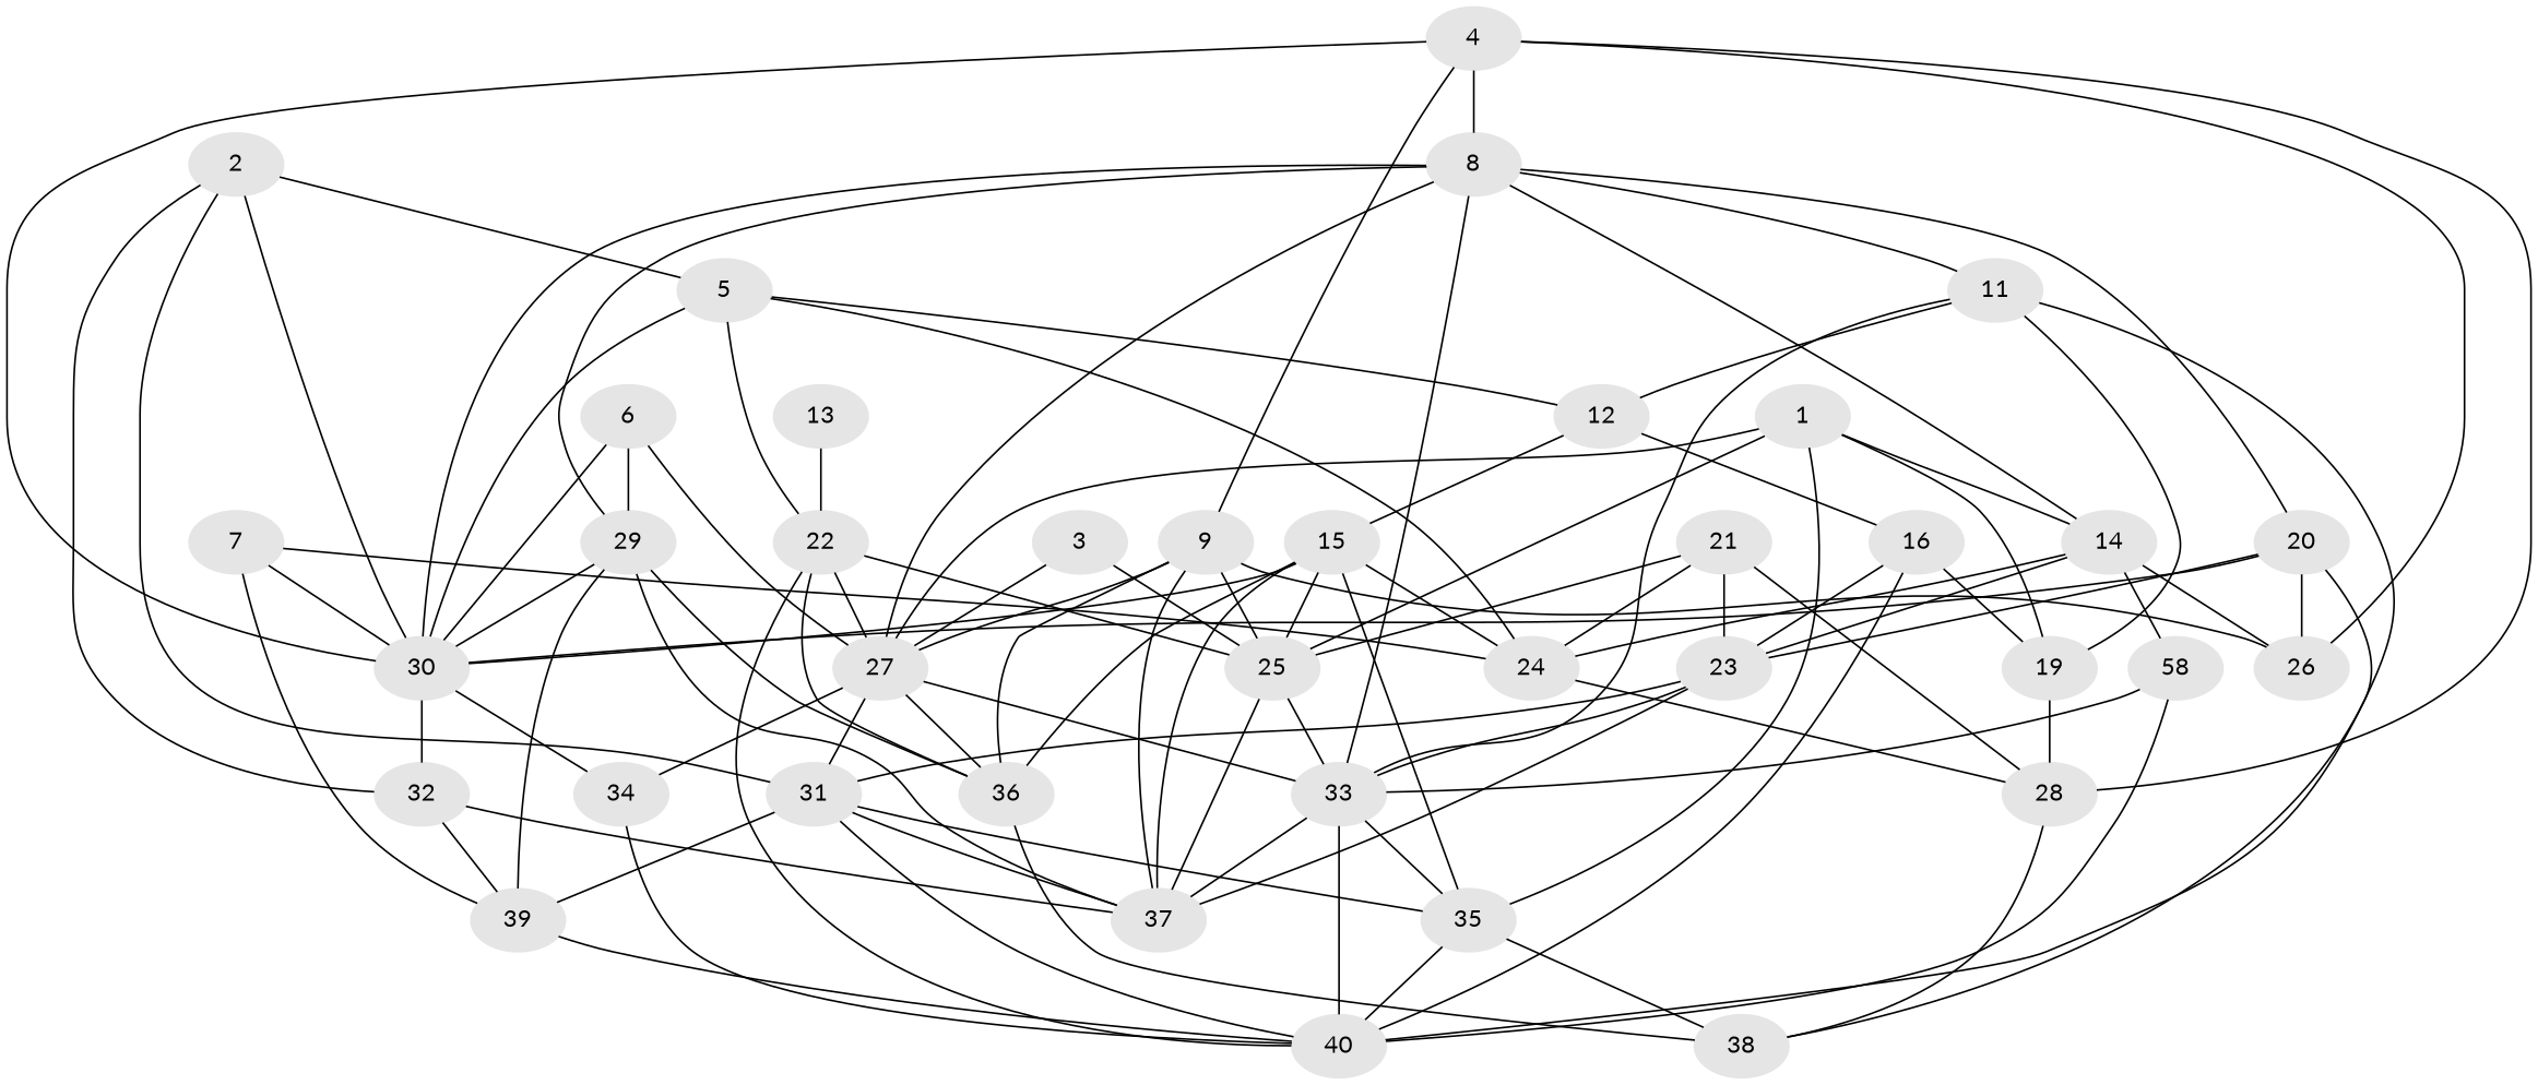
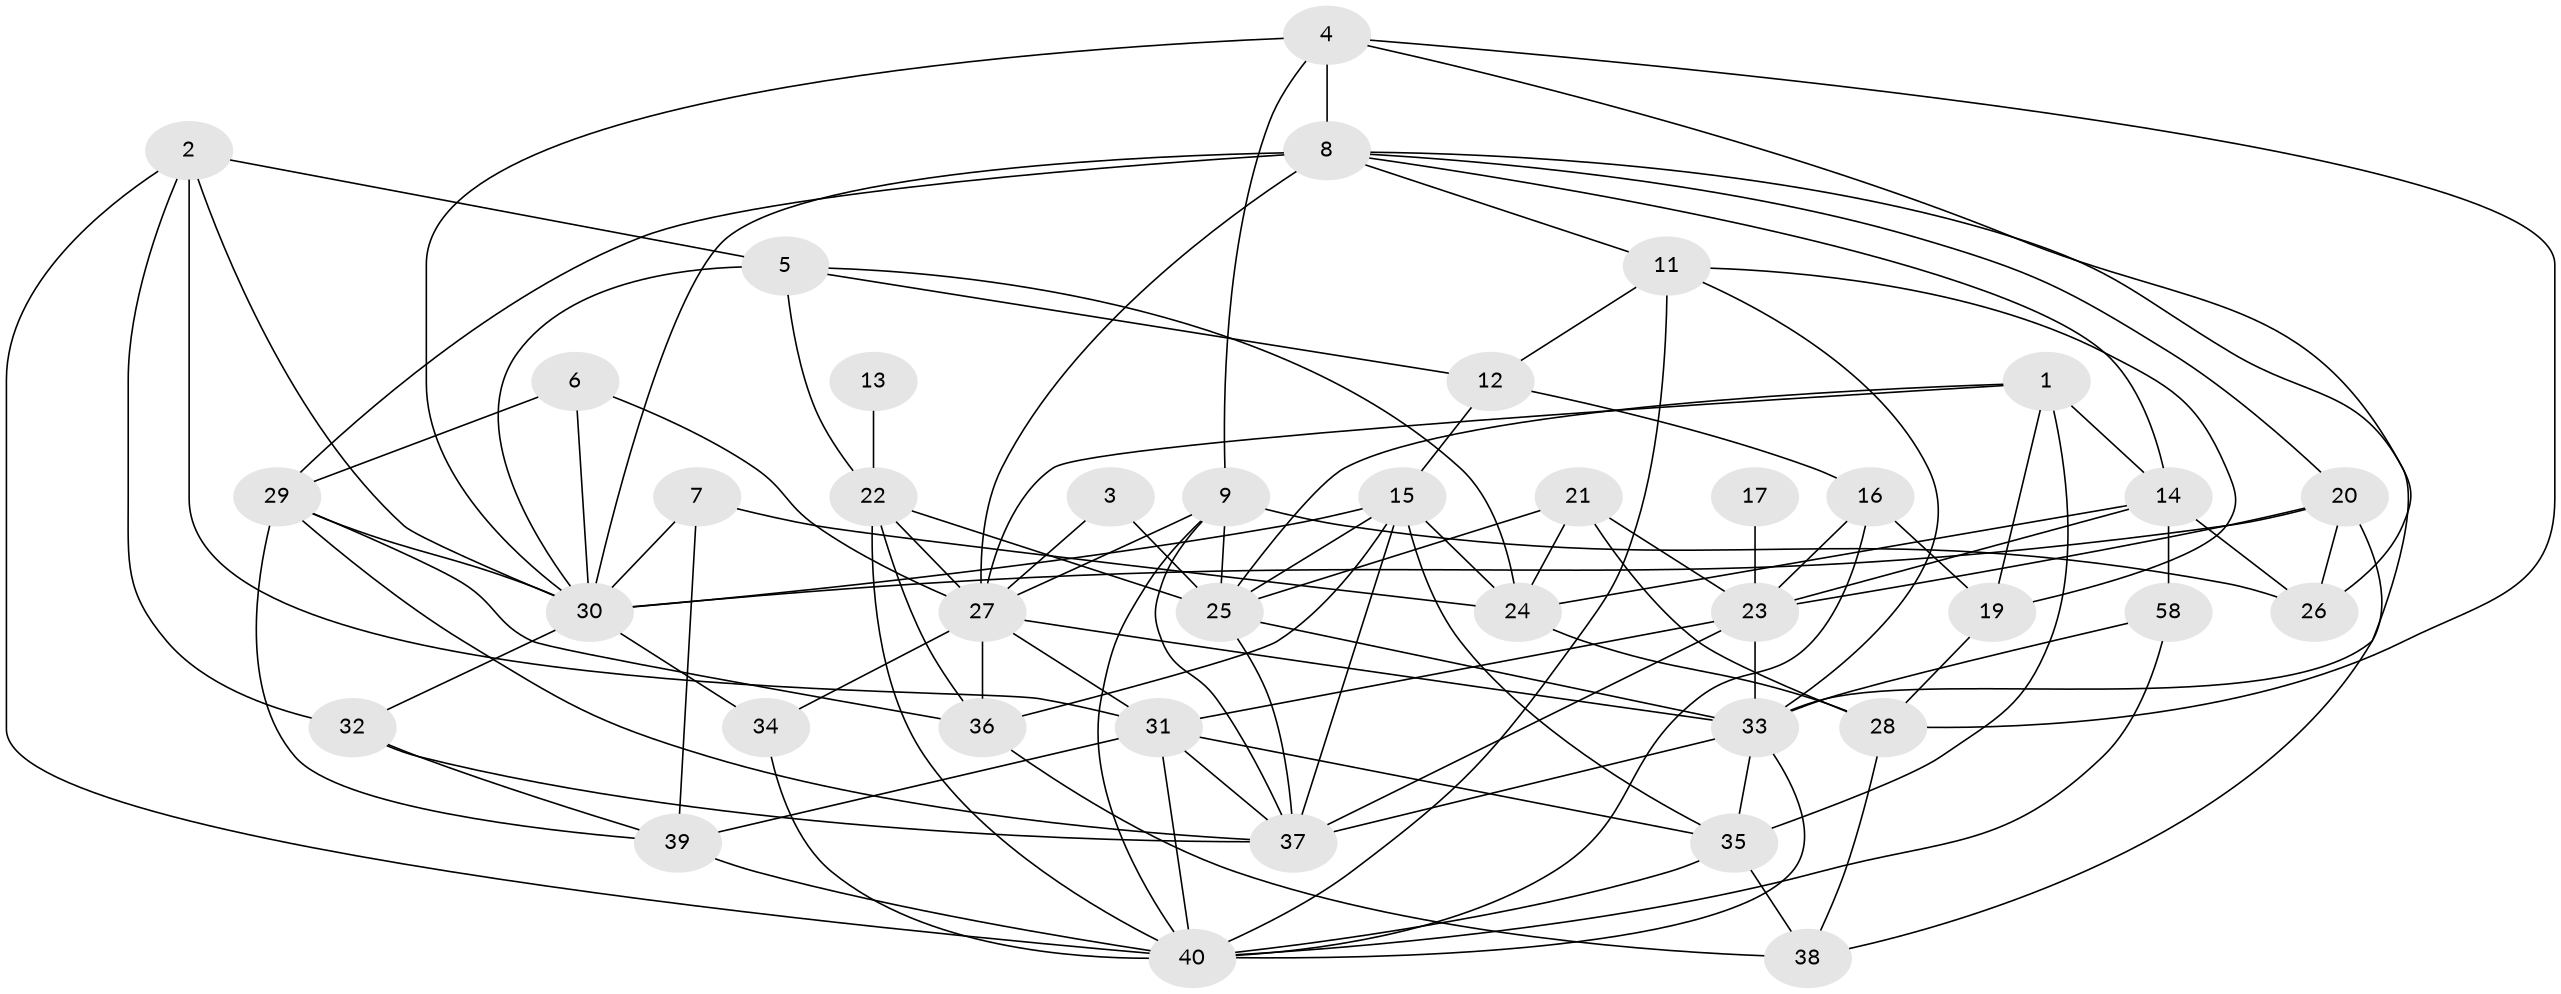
  graph {
    fontname=Lato
    node [color=gray90 fontname=Lato style=filled]
    edge [fontname=Lato weight=1.0]
    1
    14
    19
    25
    27
    35
    26
    24
    23
    n10 [label=58]
    28
    33
    37
    31
    36
    34
    40
    38
    2
    5
    30
    32
    12
    22
    39
    3
    4
    8
    9
    20
    29
    11
    15
    16
    6
    7
    13
+   17
    21
    1 -- 14
    1 -- 19
    1 -- 25
    1 -- 27
    1 -- 35
    14 -- 26
    14 -- 24
    14 -- 23
    14 -- n10
    19 -- 28
    25 -- 33
    25 -- 37
    27 -- 33
    27 -- 31
    27 -- 36
    27 -- 34
    35 -- 40
    35 -- 38
    24 -- 28
    23 -- 33
    23 -- 37
    23 -- 31
    n10 -- 33
    n10 -- 40
    28 -- 38
    33 -- 35
    33 -- 37
    33 -- 40
    31 -- 35
    31 -- 37
    31 -- 40
    31 -- 39
    36 -- 38
    34 -- 40
    2 -- 31
+   2 -- 40
    2 -- 5
    2 -- 30
    2 -- 32
    5 -- 24
    5 -- 30
    5 -- 12
    5 -- 22
    30 -- 34
    30 -- 32
    32 -- 37
    32 -- 39
    12 -- 15
    12 -- 16
    22 -- 25
    22 -- 27
    22 -- 36
    22 -- 40
    39 -- 40
    3 -- 25
    3 -- 27
    4 -- 26
    4 -- 28
    4 -- 30
    4 -- 8
    4 -- 9
    8 -- 14
    8 -- 27 [weight=2.0]
    8 -- 33
    8 -- 30
    8 -- 20
    8 -- 29
    8 -- 11
    9 -- 25
    9 -- 27
    9 -- 26
    9 -- 37
-   9 -- 36
+   9 -- 40
    20 -- 26
    20 -- 23
    20 -- 38
    20 -- 30
    29 -- 37
    29 -- 36
    29 -- 30
    29 -- 39
    11 -- 19
    11 -- 33
    11 -- 40
    11 -- 12
    15 -- 25
    15 -- 35
    15 -- 24
    15 -- 37
    15 -- 36
    15 -- 30
    16 -- 19 [weight=3.0]
    16 -- 23
    16 -- 40
    6 -- 27
    6 -- 30
    6 -- 29
    7 -- 24
    7 -- 30
    7 -- 39
    13 -- 22
+   17 -- 23
    21 -- 25
    21 -- 24
    21 -- 23
    21 -- 28
  }
